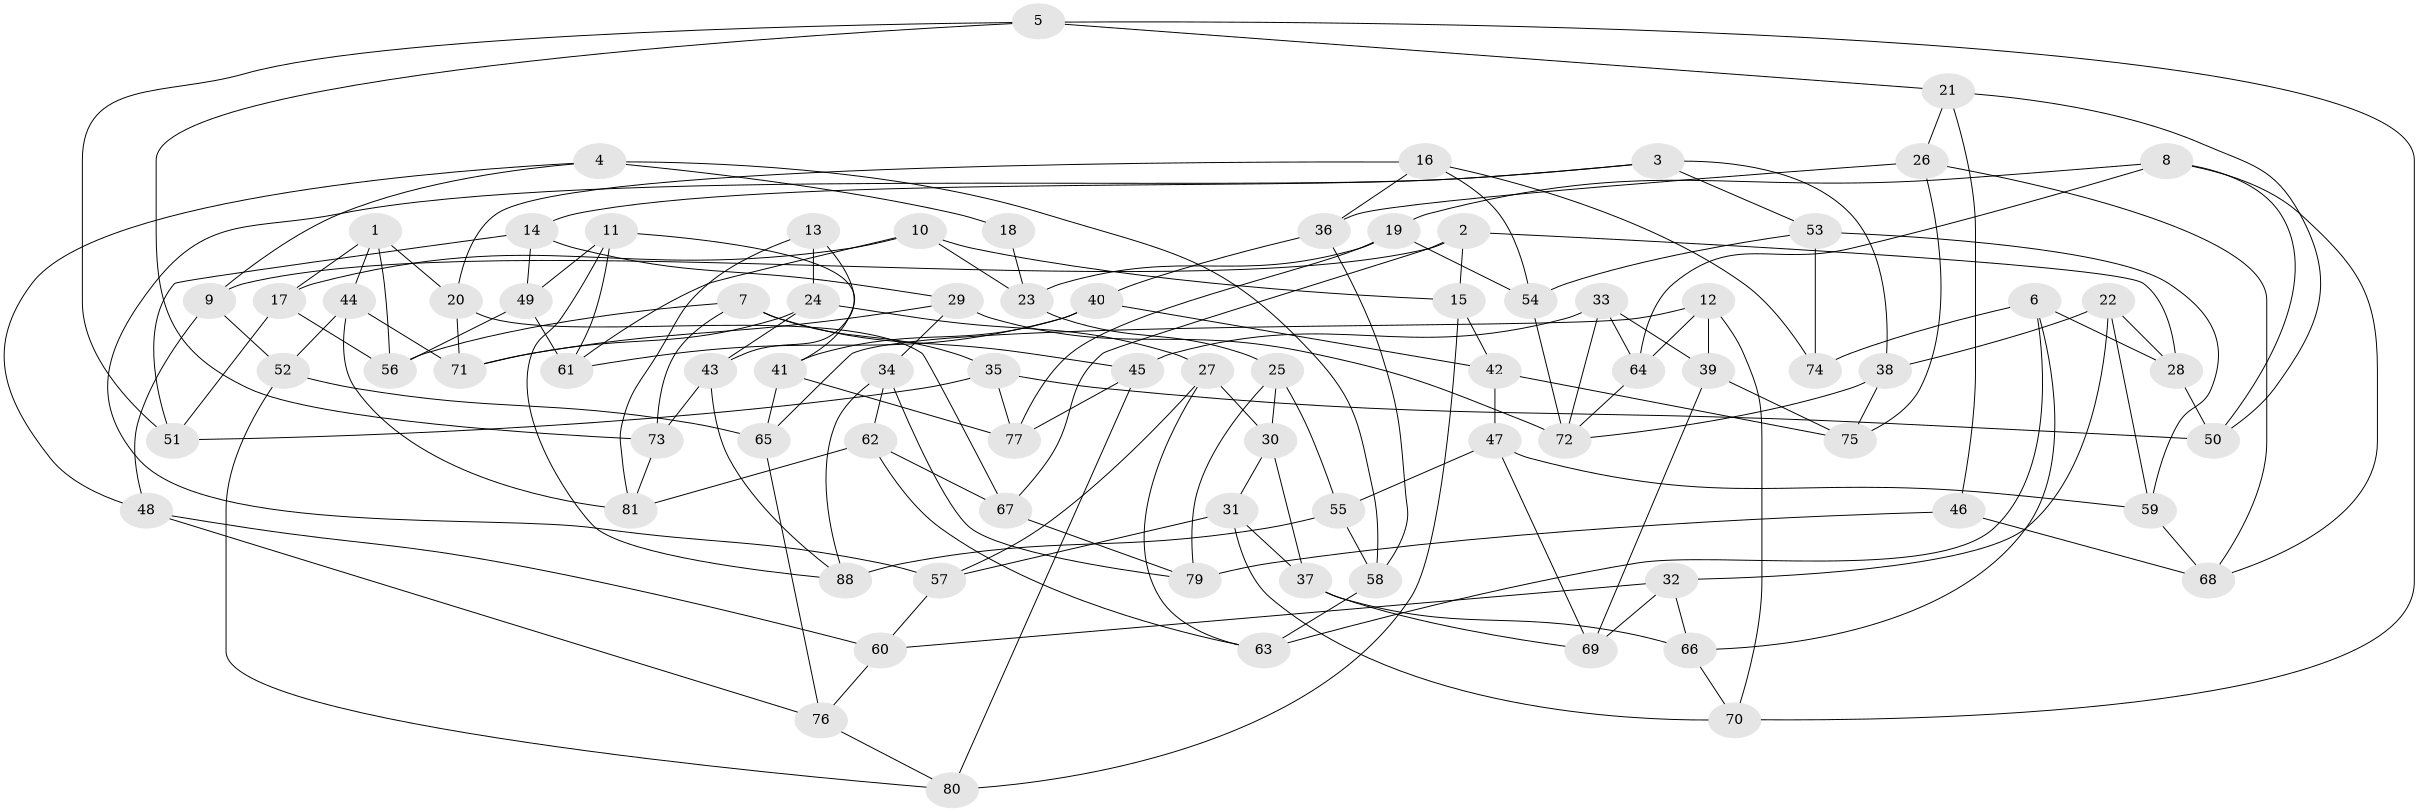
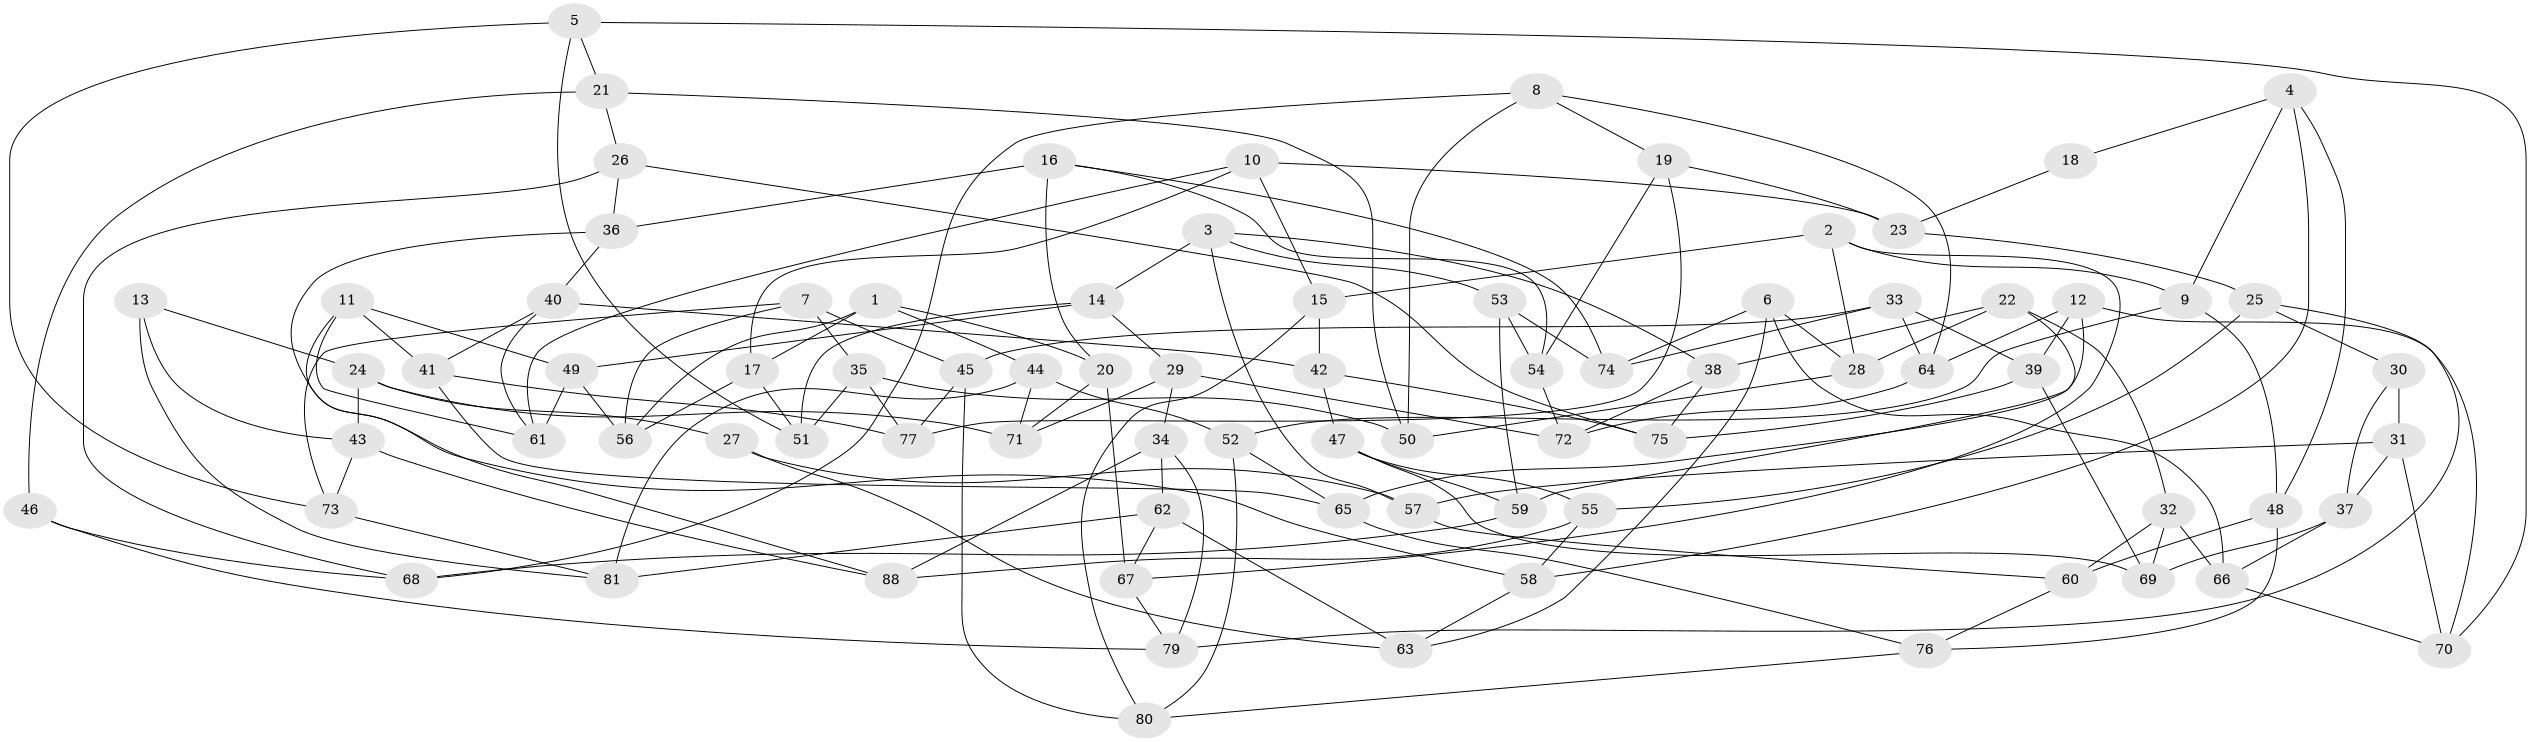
  graph {
    node [color=gray90 style=filled]
    1
    17
    20
    44
    56
    51
    67
    71
    52
    81
    2
    9
    15
    28
    48
    42
    80
    50
    79
    3
    14
    38
    53
    57
    49
    29
    75
    72
    74
    54
    59
    60
    4
    18
    58
    23
    76
    63
    5
    21
    70
    73
    46
    26
    6
    66
    7
    35
    45
    77
    8
    19
    64
    68
    65
    10
    61
    25
    11
    41
    n61 [label=88]
    12
    39
    69
    13
    24
    43
    27
    34
    47
    16
    36
    40
    22
    32
    30
    55
    31
    37
    62
    33
    1 -- 17
    1 -- 20
    1 -- 44
    1 -- 56
    17 -- 56
    17 -- 51
    20 -- 67
    20 -- 71
    44 -- 71
    44 -- 52
    44 -- 81
    67 -- 79
    52 -- 80
    52 -- 65
    2 -- 67
    2 -- 9
    2 -- 15
    2 -- 28
    9 -- 52
    9 -- 48
    15 -- 42
    15 -- 80
    28 -- 50
    48 -- 60
    48 -- 76
    42 -- 75
    42 -- 47
    3 -- 14
    3 -- 38
    3 -- 53
    3 -- 57
    14 -- 51
    14 -- 49
    14 -- 29
    38 -- 75
    38 -- 72
    53 -- 74
    53 -- 54
    53 -- 59
    57 -- 60
    49 -- 56
    49 -- 61
    29 -- 71
    29 -- 72
    29 -- 34
    54 -- 72
    59 -- 68
    60 -- 76
    4 -- 9
    4 -- 48
    4 -- 18
    4 -- 58
    18 -- 23
    58 -- 63
    23 -- 25
    76 -- 80
    5 -- 51
    5 -- 21
    5 -- 70
    5 -- 73
    21 -- 50
    21 -- 46
    21 -- 26
    73 -- 81
    46 -- 79
    46 -- 68
    26 -- 75
    26 -- 68
    26 -- 36
    6 -- 28
    6 -- 74
    6 -- 63
    6 -- 66
    66 -- 70
    7 -- 56
    7 -- 73
    7 -- 35
    7 -- 45
    35 -- 51
    35 -- 50
    35 -- 77
    45 -- 80
    45 -- 77
    8 -- 50
    8 -- 19
    8 -- 64
    8 -- 68
    19 -- 54
    19 -- 23
    19 -- 77
    64 -- 72
    65 -- 76
    10 -- 17
    10 -- 15
    10 -- 23
    10 -- 61
    25 -- 79
    25 -- 30
    25 -- 55
    11 -- 49
    11 -- 61
    11 -- 41
    11 -- n61
    41 -- 77
    41 -- 65
    12 -- 70
    12 -- 64
    12 -- 65
    12 -- 39
    39 -- 75
    39 -- 69
    13 -- 81
    13 -- 24
    13 -- 43
    24 -- 71
    24 -- 43
    24 -- 27
    43 -- 73
    43 -- n61
    27 -- 57
    27 -- 63
-   27 -- 30
    34 -- 79
    34 -- n61
    34 -- 62
    47 -- 59
    47 -- 69
    47 -- 55
    16 -- 20
    16 -- 74
    16 -- 54
    16 -- 36
    36 -- 58
    36 -- 40
    40 -- 42
    40 -- 61
    40 -- 41
    22 -- 28
    22 -- 38
    22 -- 59
    22 -- 32
    32 -- 60
    32 -- 66
    32 -- 69
    30 -- 31
    30 -- 37
    55 -- 58
    55 -- n61
    31 -- 57
    31 -- 70
    31 -- 37
    37 -- 66
    37 -- 69
    62 -- 67
    62 -- 81
    62 -- 63
-   33 -- 72
+   33 -- 74
    33 -- 45
    33 -- 64
    33 -- 39
  }
